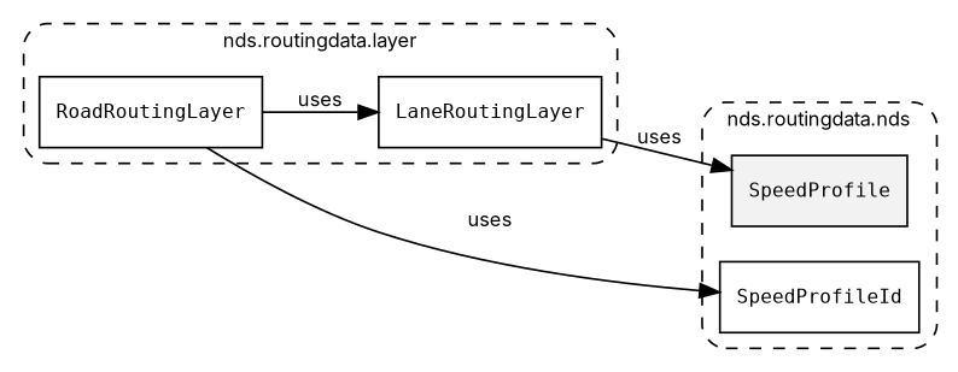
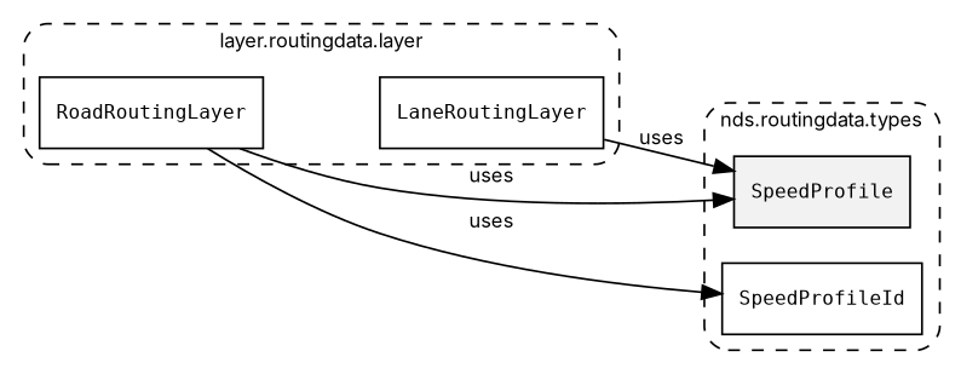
  digraph {
    fontname=Inter
    fontsize=10
    rankdir=LR
    node [fontname=Inter fontsize=10 shape=box]
    edge [fontname=Inter fontsize=10]
    n1 [fillcolor="#0000000D" label=<<font face="monospace"><table align="center" border="0" cellspacing="0" cellpadding="0"><tr><td href="../../../content/packages/nds.routingdata.types.html#Structure-SpeedProfile" title="Structure defined in nds.routingdata.types">SpeedProfile</td></tr></table></font>> style=filled]
    n2 [label=<<font face="monospace"><table align="center" border="0" cellspacing="0" cellpadding="0"><tr><td href="../../../content/packages/nds.routingdata.types.html#Subtype-SpeedProfileId" title="Subtype defined in nds.routingdata.types">SpeedProfileId</td></tr></table></font>>]
    n3 [label=<<font face="monospace"><table align="center" border="0" cellspacing="0" cellpadding="0"><tr><td href="../../../content/packages/nds.routingdata.layer.html#Structure-RoadRoutingLayer" title="Structure defined in nds.routingdata.layer">RoadRoutingLayer</td></tr></table></font>>]
    n4 [label=<<font face="monospace"><table align="center" border="0" cellspacing="0" cellpadding="0"><tr><td href="../../../content/packages/nds.routingdata.layer.html#Structure-LaneRoutingLayer" title="Structure defined in nds.routingdata.layer">LaneRoutingLayer</td></tr></table></font>>]
    subgraph cluster_1 {
-     label="nds.routingdata.nds"
+     label="nds.routingdata.types"
      style="dashed, rounded"
      n1
      n2
    }
    subgraph cluster_2 {
-     label="nds.routingdata.layer"
+     label="layer.routingdata.layer"
      style="dashed, rounded"
      n3
      n4
    }
-   n3 -> n4 [label=uses]
+   n3 -> n1 [label=uses]
    n3 -> n2 [label=uses]
    n4 -> n1 [label=uses]
  }
